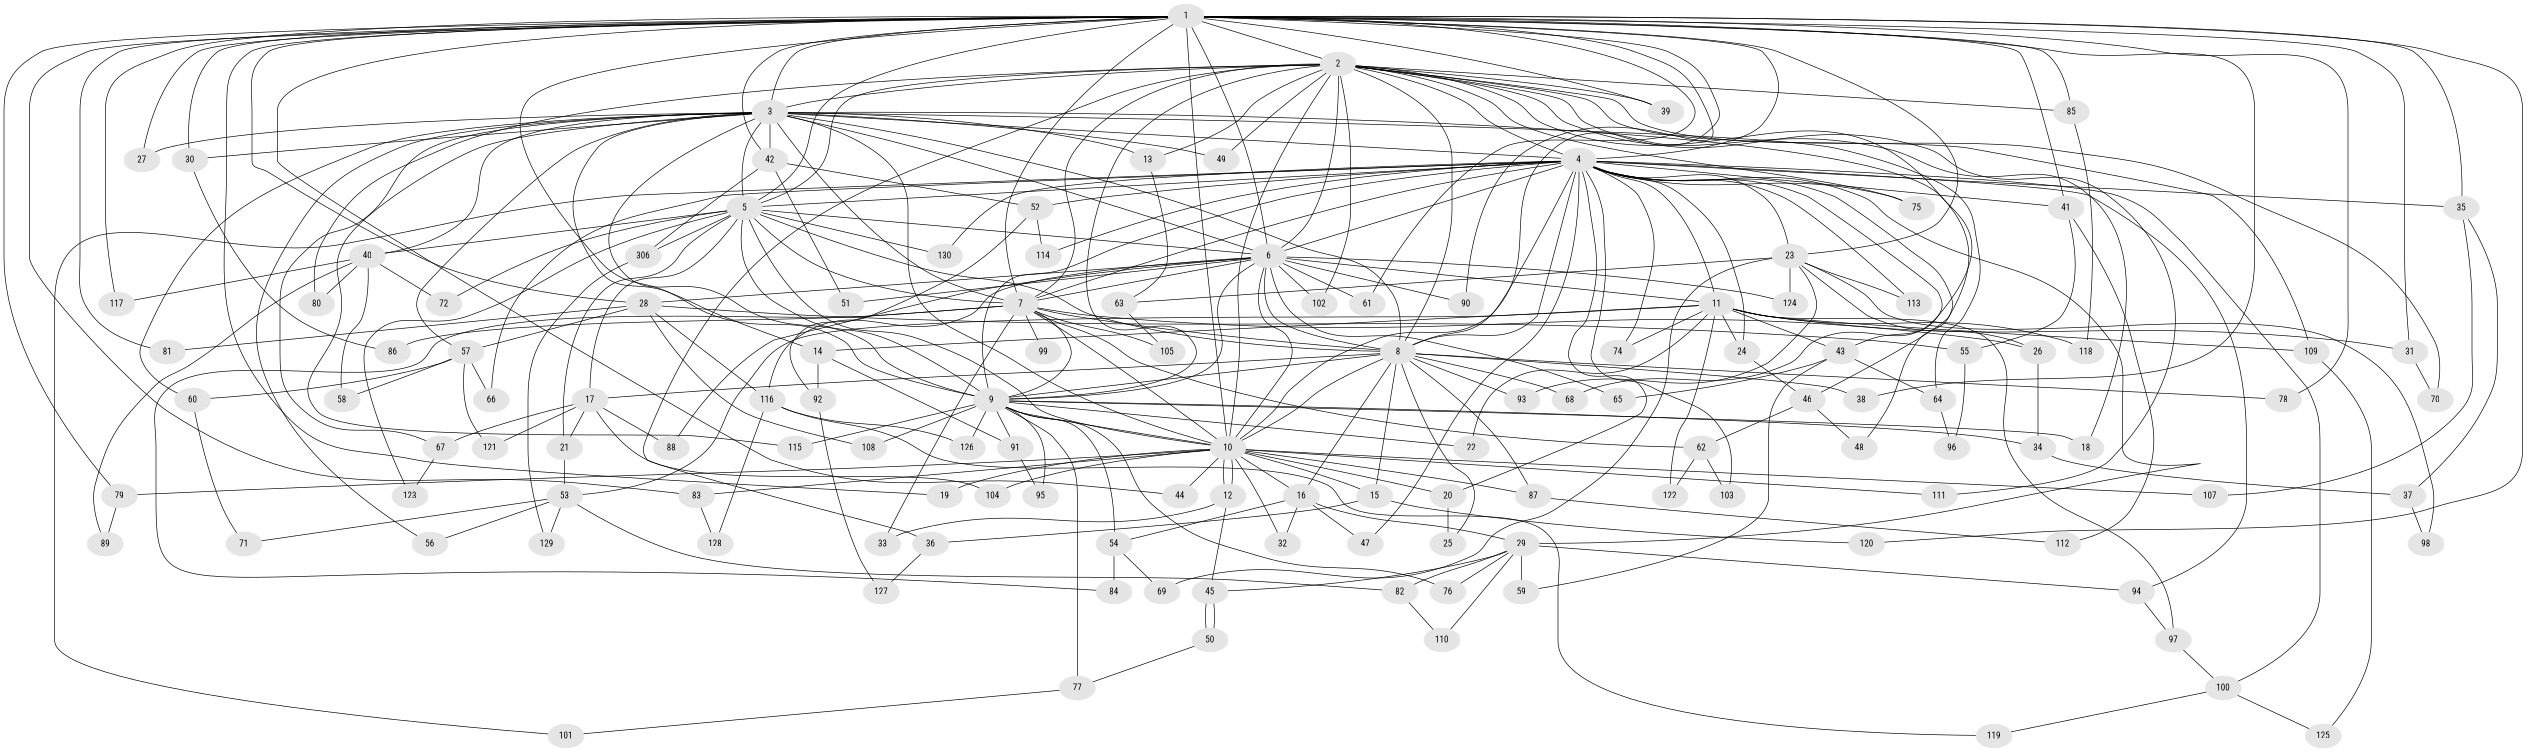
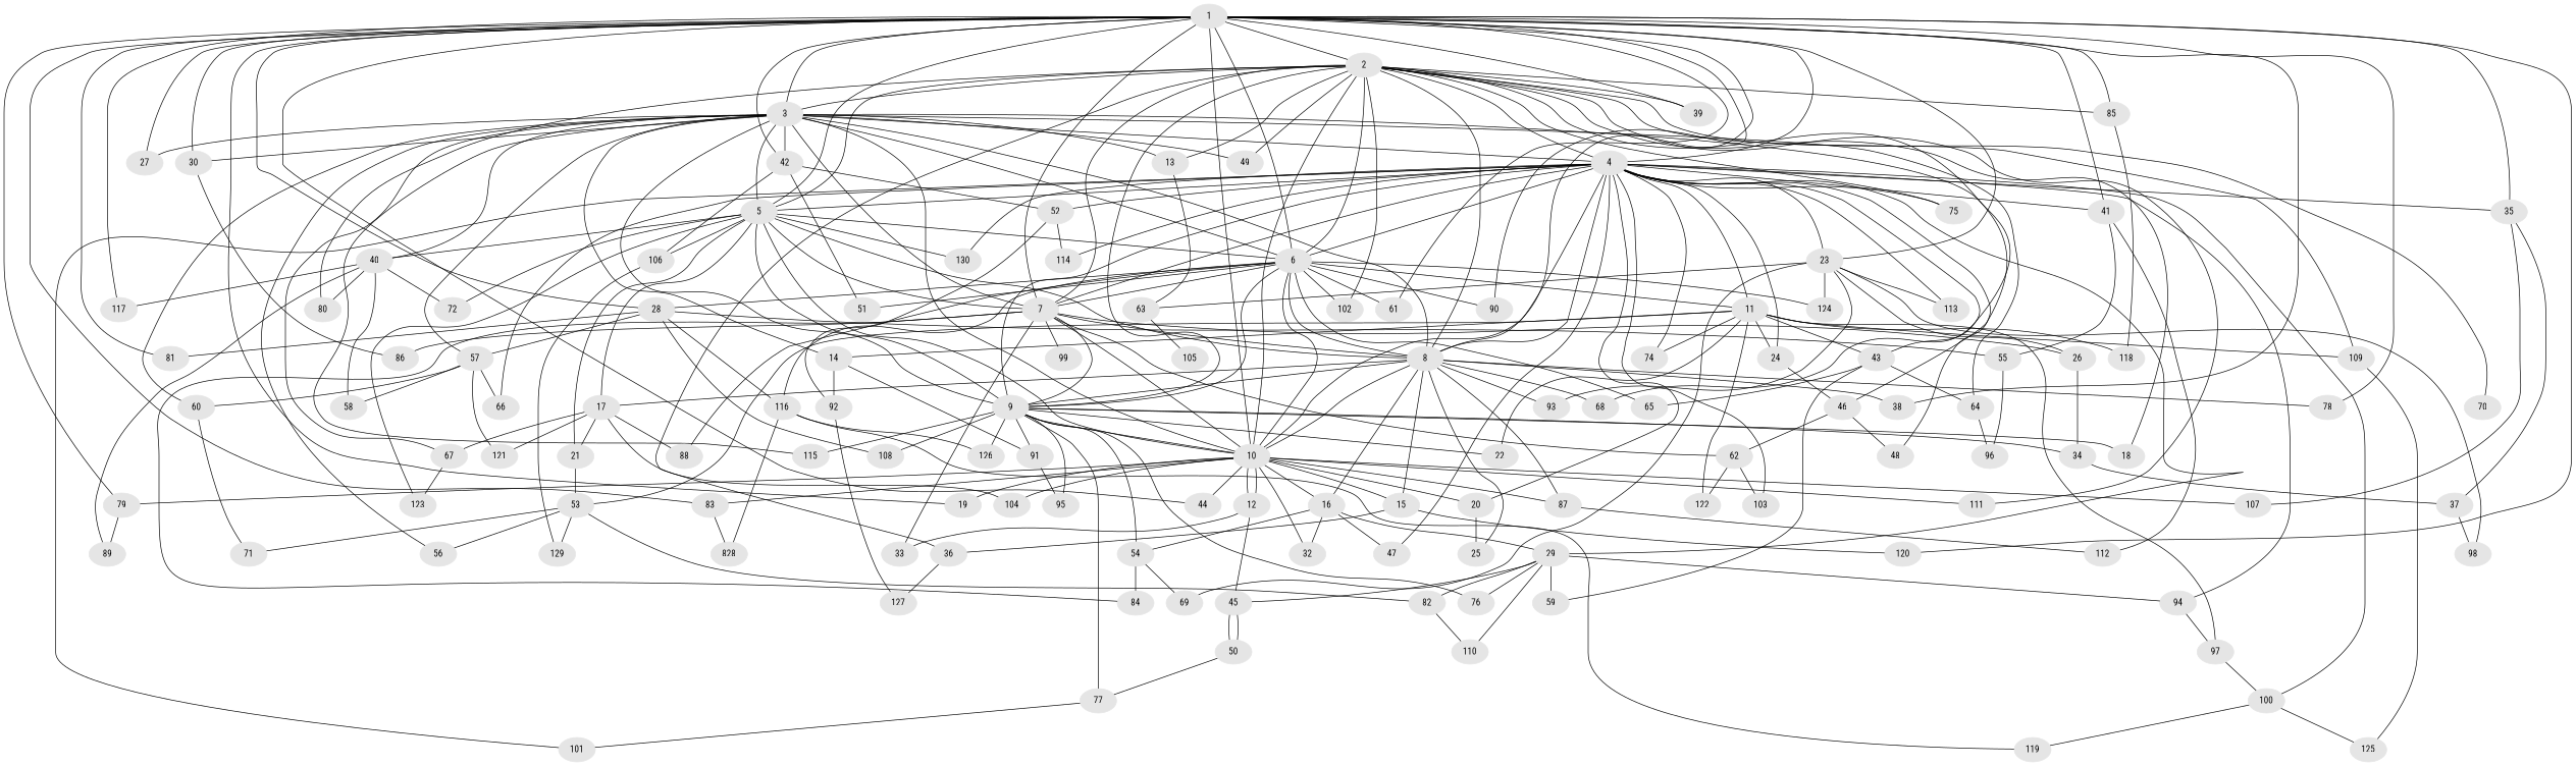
  graph {
    fontname="Roboto Condensed"
    node [color=gray90 fontname="Roboto Condensed" style=filled]
    edge [fontname="Roboto Condensed"]
    1
    2
    3
    4
    5
    6
    7
    8
    9
    10
    19
    23
    27
    28
    30
-   31
    35
    38
    39
    41
    42
    44
    61
    78
    79
    81
    83
    85
    90
    117
    120
    13
    18
    36
    49
    68
    70
    75
    80
    102
    109
    111
    14
    40
    46
    56
    57
    60
    64
    67
    115
    11
    20
    24
    29
    43
    47
    48
    52
    66
    74
    94
    100
    101
    103
    113
    114
    130
    17
    21
    72
-   106 [label=306]
+   106
    123
    51
    65
    88
    116
    124
    26
    33
    62
    84
    86
    99
    105
    15
    16
    25
    87
    93
    22
    34
    54
    76
    77
    91
    95
    108
    126
    12
    32
    104
    107
    63
    69
    98
    55
    37
    112
    89
-   128
+   128 [label=828]
    118
    127
    125
    92
    58
    121
    71
    96
    53
    97
    122
    45
    59
    82
    110
    119
    129
    50
    1 -- 2
    1 -- 3
    1 -- 4
    1 -- 5
    1 -- 6
    1 -- 7
    1 -- 8
-   1 -- 9
    1 -- 10
    1 -- 19
    1 -- 23
    1 -- 27
    1 -- 28
    1 -- 30
-   1 -- 31
    1 -- 35
    1 -- 38
    1 -- 39
    1 -- 41
    1 -- 42
    1 -- 44
    1 -- 61
    1 -- 78
    1 -- 79
    1 -- 81
    1 -- 83
    1 -- 85
    1 -- 90
    1 -- 117
    1 -- 120
    2 -- 3
    2 -- 4
    2 -- 5
    2 -- 6
    2 -- 7
    2 -- 8
    2 -- 9
    2 -- 10
    2 -- 39
    2 -- 85
    2 -- 13
    2 -- 18
    2 -- 36
    2 -- 49
    2 -- 68
    2 -- 70
    2 -- 75
    2 -- 80
    2 -- 102
    2 -- 109
    2 -- 111
    3 -- 4
    3 -- 5
    3 -- 6
    3 -- 7
    3 -- 8
    3 -- 9
    3 -- 10
    3 -- 27
    3 -- 30
    3 -- 42
    3 -- 13
    3 -- 49
    3 -- 14
    3 -- 40
    3 -- 46
    3 -- 56
    3 -- 57
    3 -- 60
    3 -- 64
    3 -- 67
    3 -- 115
    4 -- 5
    4 -- 6
    4 -- 7
    4 -- 8
    4 -- 9
    4 -- 10
    4 -- 23
    4 -- 35
    4 -- 41
    4 -- 75
    4 -- 11
    4 -- 20
    4 -- 24
    4 -- 29
    4 -- 43
    4 -- 47
    4 -- 48
    4 -- 52
    4 -- 66
    4 -- 74
    4 -- 94
    4 -- 100
    4 -- 101
    4 -- 103
    4 -- 113
    4 -- 114
    4 -- 130
    5 -- 6
    5 -- 7
    5 -- 8
    5 -- 9
    5 -- 10
    5 -- 40
    5 -- 130
    5 -- 17
    5 -- 21
    5 -- 72
    5 -- 106
    5 -- 123
    6 -- 7
    6 -- 8
    6 -- 9
    6 -- 10
    6 -- 28
    6 -- 61
    6 -- 90
    6 -- 102
    6 -- 11
    6 -- 51
    6 -- 65
    6 -- 88
    6 -- 116
    6 -- 124
    7 -- 8
    7 -- 9
    7 -- 10
    7 -- 26
    7 -- 33
    7 -- 62
    7 -- 84
    7 -- 86
    7 -- 99
-   7 -- 105
    8 -- 9
    8 -- 10
    8 -- 38
    8 -- 78
    8 -- 68
    8 -- 17
    8 -- 15
    8 -- 16
    8 -- 25
    8 -- 87
    8 -- 93
    9 -- 10
    9 -- 18
    9 -- 115
    9 -- 22
    9 -- 34
    9 -- 54
    9 -- 76
    9 -- 77
    9 -- 91
    9 -- 95
    9 -- 108
    9 -- 126
    10 -- 19
    10 -- 44
    10 -- 79
    10 -- 83
    10 -- 111
    10 -- 20
    10 -- 15
    10 -- 16
    10 -- 87
    10 -- 12
    10 -- 12
    10 -- 32
    10 -- 104
    10 -- 107
    23 -- 113
    23 -- 124
    23 -- 26
    23 -- 93
    23 -- 63
    23 -- 69
    23 -- 98
    28 -- 81
    28 -- 57
    28 -- 116
    28 -- 108
    28 -- 55
    30 -- 86
-   31 -- 70
    35 -- 107
    35 -- 37
    41 -- 55
    41 -- 112
    42 -- 52
    42 -- 106
    42 -- 51
    79 -- 89
    83 -- 128
    85 -- 118
    13 -- 63
    36 -- 127
    109 -- 125
    14 -- 91
    14 -- 92
    40 -- 117
    40 -- 80
    40 -- 72
    40 -- 89
    40 -- 58
    46 -- 48
    46 -- 62
    57 -- 60
    57 -- 66
    57 -- 58
    57 -- 121
    60 -- 71
    64 -- 96
    67 -- 123
-   11 -- 31
    11 -- 109
    11 -- 14
    11 -- 24
    11 -- 43
    11 -- 74
    11 -- 22
    11 -- 118
    11 -- 53
    11 -- 97
    11 -- 122
    20 -- 25
    24 -- 46
    29 -- 94
    29 -- 76
    29 -- 45
    29 -- 59
    29 -- 82
    29 -- 110
    43 -- 64
    43 -- 65
    43 -- 59
    52 -- 114
    52 -- 92
    94 -- 97
    100 -- 125
    100 -- 119
    17 -- 67
    17 -- 21
    17 -- 88
    17 -- 104
    17 -- 121
    21 -- 53
    106 -- 129
    116 -- 126
    116 -- 128
    116 -- 119
    26 -- 34
    62 -- 103
    62 -- 122
    15 -- 120
    15 -- 36
    16 -- 29
    16 -- 47
    16 -- 54
    16 -- 32
    87 -- 112
    34 -- 37
    54 -- 84
    54 -- 69
    77 -- 101
    91 -- 95
    12 -- 33
    12 -- 45
    63 -- 105
    55 -- 96
    37 -- 98
    92 -- 127
    53 -- 56
    53 -- 71
    53 -- 82
    53 -- 129
    97 -- 100
    45 -- 50
    45 -- 50
    82 -- 110
    50 -- 77
  }
